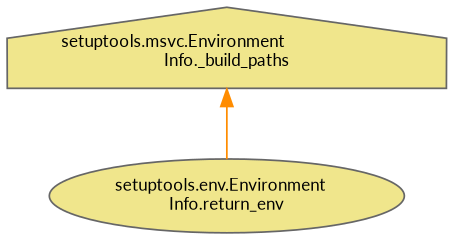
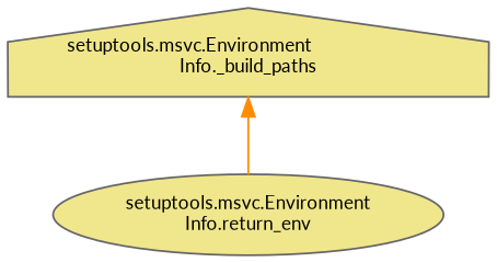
  digraph {
    rankdir=TB
    fontname=Lato
    node [fillcolor=khaki fontname=Lato fontsize=10 style=filled]
    n1 [color=gray40 fontcolor=black height=0.2 label="setuptools.msvc.Environment\lInfo._build_paths" shape=house width=0.4]
-   n2 [color=grey40 height=0.2 label="setuptools.env.Environment\lInfo.return_env" shape=ellipse width=0.4]
+   n2 [color=grey40 height=0.2 label="setuptools.msvc.Environment\lInfo.return_env" shape=ellipse width=0.4]
    n1 -> n2 [color=darkorange dir=back fontname=Lato fontsize=10 labelfontname=Helvetica labelfontsize=10 style=solid]
  }
